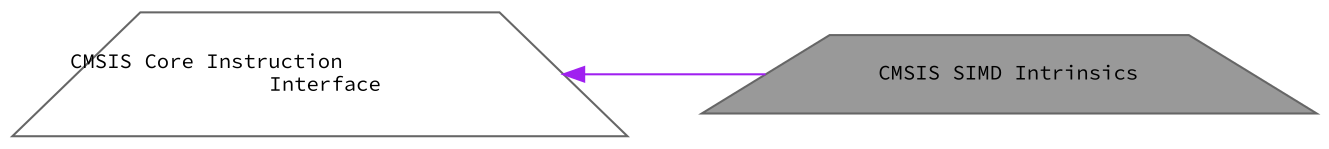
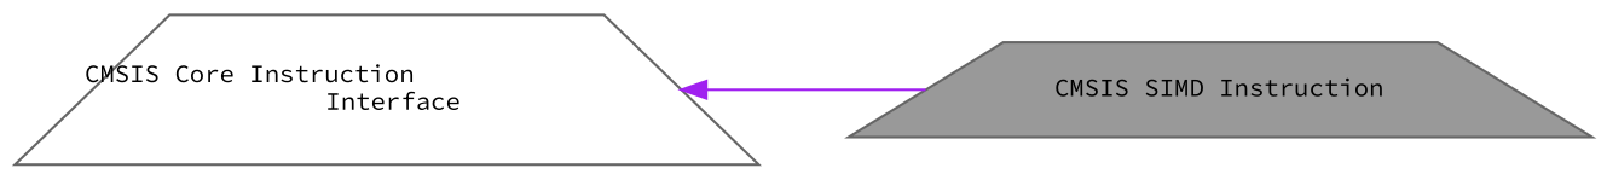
  digraph {
    rankdir=LR
    fontname="Source Code Pro"
    node [fontname="Source Code Pro" fontsize=10 shape=trapezium style=filled]
    n1 [color=grey40 fillcolor=white height=0.2 label="CMSIS Core Instruction\l Interface" width=0.4]
-   n2 [color=gray40 fillcolor=grey60 fontcolor=black height=0.2 label="CMSIS SIMD Intrinsics" width=0.4]
+   n2 [color=gray40 fillcolor=grey60 fontcolor=black height=0.2 label="CMSIS SIMD Instruction" width=0.4]
    n1 -> n2 [dir=back fontname="Source Code Pro" fontsize=10 labelfontname=Helvetica labelfontsize=10 shape=plaintext style=solid color=purple]
  }
